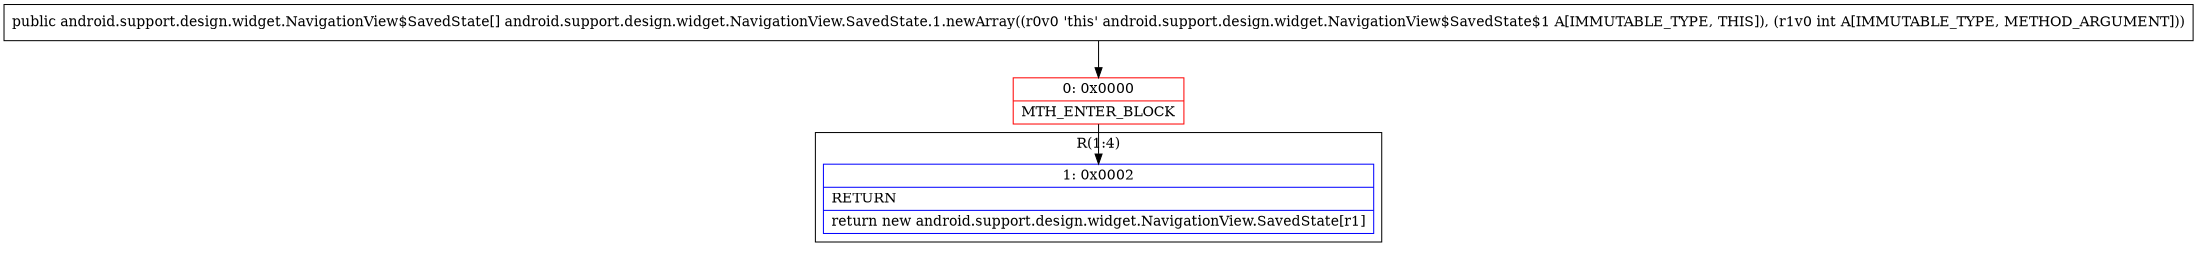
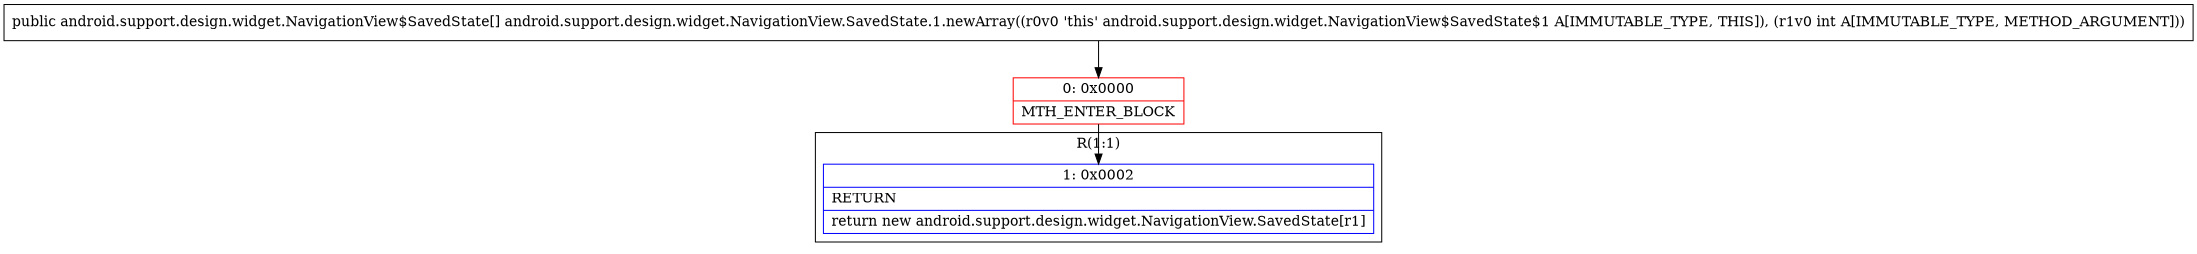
  digraph {
    node [shape=record]
    n1 [color=blue label="{1\:\ 0x0002|RETURN\l|return new android.support.design.widget.NavigationView.SavedState[r1]\l}"]
    n2 [color=red label="{0\:\ 0x0000|MTH_ENTER_BLOCK\l}"]
    n3 [label="{public android.support.design.widget.NavigationView$SavedState[] android.support.design.widget.NavigationView.SavedState.1.newArray((r0v0 'this' android.support.design.widget.NavigationView$SavedState$1 A[IMMUTABLE_TYPE, THIS]), (r1v0 int A[IMMUTABLE_TYPE, METHOD_ARGUMENT])) }"]
    subgraph cluster_1 {
-     label="R(1:4)"
+     label="R(1:1)"
      n1
    }
    n2 -> n1
    n3 -> n2
  }
